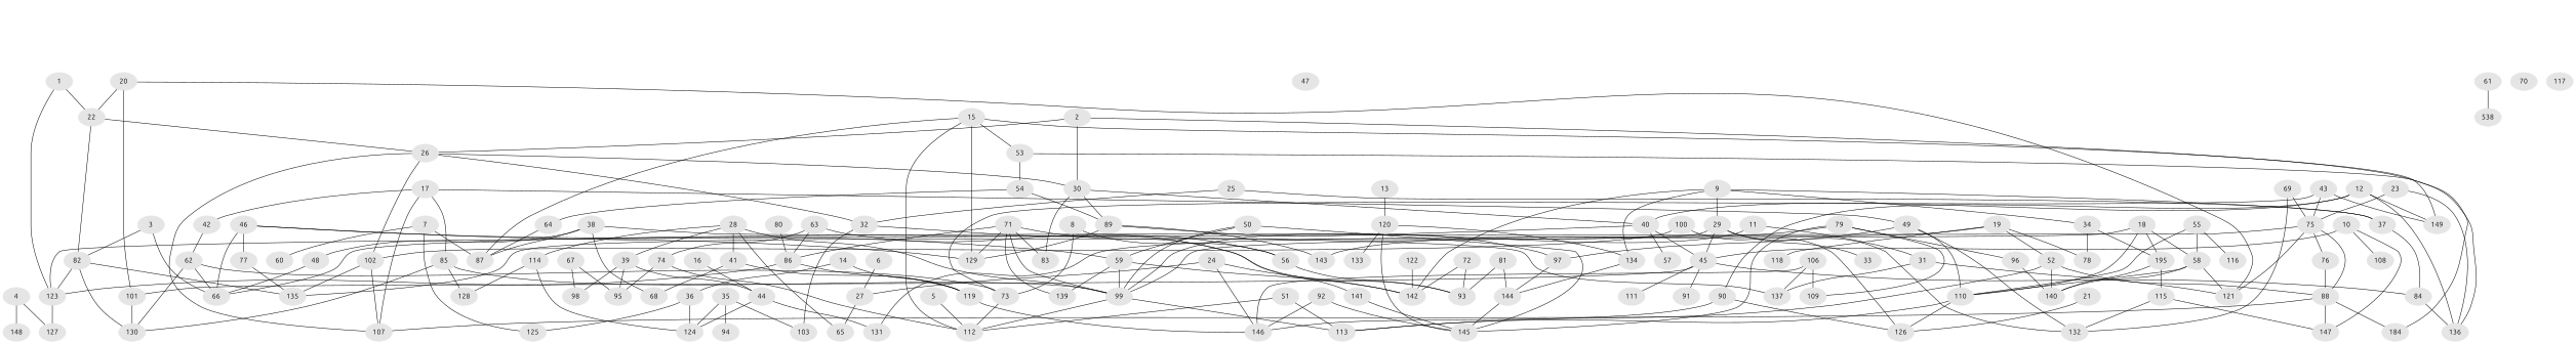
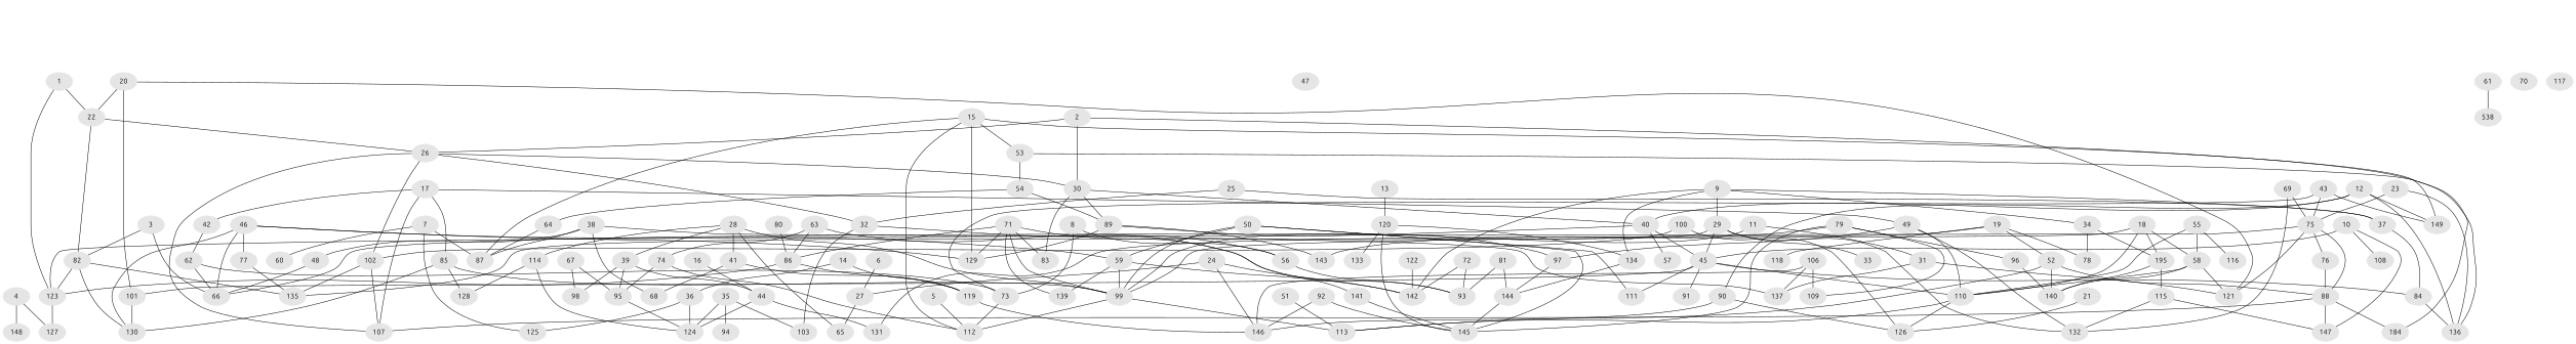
  graph {
    fontname=Ubuntu
    node [color=gray90 fontname=Ubuntu style=filled]
    edge [fontname=Ubuntu]
    1
    22
    123
    26
    82
    127
    2
    30
    149
    107
    32
    102
    40
    83
    89
    3
    66
    135
    130
    4
    148
    5
    112
    6
    27
    65
    7
    60
    87
    125
    8
    56
    73
    93
    9
    29
    34
    37
    134
    142
    45
    33
    132
    n44 [label=195]
    78
    84
    144
    10
    108
    147
    110
    101
    91
    111
    11
    31
    99
    121
    137
    113
    12
    90
    136
    57
    126
    146
    13
    120
    145
    133
    14
    36
    119
    124
    15
    53
    n77 [label=184]
    129
    54
    16
    44
    131
    17
    42
    49
    85
    62
    97
    128
    18
    58
    140
    115
    19
    52
    118
    88
    20
    21
    23
    75
    76
    24
    25
    103
    28
    39
    41
    114
    95
    98
    68
    143
    35
    94
    38
    48
    43
    46
    59
    77
    139
    47
    50
    51
    64
    55
    116
    n129 [label=538]
    61
    63
    74
    86
    67
    69
    70
    71
    141
    72
    79
    96
    109
    80
    81
    92
    100
    106
    117
    122
    1 -- 22
    1 -- 123
    22 -- 26
    22 -- 82
    123 -- 127
    26 -- 30
    26 -- 107
    26 -- 32
    26 -- 102
    82 -- 123
    82 -- 135
    82 -- 130
    2 -- 26
    2 -- 30
    2 -- 149
    30 -- 40
    30 -- 83
    30 -- 89
    32 -- 56
    32 -- 103
    102 -- 107
    102 -- 135
    40 -- 66
    40 -- 45
    40 -- 57
    89 -- 129
    89 -- 97
    89 -- 143
    3 -- 82
    3 -- 66
    4 -- 127
    4 -- 148
    5 -- 112
    6 -- 27
    27 -- 65
    7 -- 60
    7 -- 87
    7 -- 125
    8 -- 56
    8 -- 73
    56 -- 93
    73 -- 112
    9 -- 29
    9 -- 34
    9 -- 37
    9 -- 134
    9 -- 142
    29 -- 135
    29 -- 45
    29 -- 33
    29 -- 132
    34 -- n44
    34 -- 78
    37 -- 84
    134 -- 144
    45 -- 84
+   45 -- 110
    45 -- 101
    45 -- 91
    45 -- 111
    n44 -- 140
    n44 -- 115
    84 -- 136
    144 -- 145
    10 -- 45
    10 -- 108
    10 -- 147
    110 -- 113
    110 -- 126
    101 -- 130
    11 -- 31
    11 -- 99
    31 -- 121
    31 -- 137
    99 -- 112
    99 -- 113
    12 -- 149
    12 -- 40
    12 -- 90
    12 -- 136
    90 -- 126
    90 -- 146
    13 -- 120
    120 -- 134
    120 -- 145
    120 -- 133
    14 -- 36
    14 -- 119
    36 -- 125
    36 -- 124
    119 -- 146
    15 -- 112
    15 -- 87
    15 -- 53
    15 -- n77
    15 -- 129
    53 -- 136
    53 -- 54
    54 -- 89
    54 -- 64
    16 -- 44
    44 -- 124
    44 -- 131
    17 -- 107
    17 -- 42
    17 -- 49
    17 -- 85
    42 -- 62
    49 -- 132
    49 -- 110
    49 -- 97
    85 -- 130
    85 -- 99
    85 -- 128
    62 -- 66
    62 -- 73
    97 -- 144
    18 -- n44
    18 -- 110
    18 -- 99
    18 -- 58
    58 -- 110
    58 -- 121
    58 -- 140
    115 -- 132
    115 -- 147
    19 -- 78
    19 -- 131
    19 -- 52
    19 -- 118
    52 -- 113
    52 -- 140
    52 -- 88
    88 -- 107
    88 -- 147
    88 -- n77
    20 -- 22
    20 -- 101
    20 -- 121
    21 -- 126
    23 -- 136
    23 -- 75
    75 -- 123
    75 -- 121
    75 -- 88
    75 -- 76
    76 -- 88
    24 -- 27
    24 -- 142
    24 -- 146
    25 -- 32
    25 -- 37
    28 -- 65
    28 -- 99
    28 -- 39
    28 -- 41
    28 -- 114
    39 -- 44
    39 -- 95
    39 -- 98
    41 -- 119
    41 -- 68
    114 -- 124
    114 -- 128
+   95 -- 124
    35 -- 124
    35 -- 103
    35 -- 94
    38 -- 87
    38 -- 137
    38 -- 68
    38 -- 48
    48 -- 66
    43 -- 149
    43 -- 73
    43 -- 75
    46 -- 66
-   62 -- 130
+   46 -- 130
    46 -- 129
    46 -- 59
    46 -- 77
    59 -- 142
    59 -- 99
    59 -- 139
    77 -- 135
+   50 -- 111
    50 -- 99
    50 -- 145
    50 -- 59
-   51 -- 112
    51 -- 113
    64 -- 87
    55 -- 110
    55 -- 58
    55 -- 116
    61 -- n129
    63 -- 93
    63 -- 74
    63 -- 86
    74 -- 112
    74 -- 95
    86 -- 123
    86 -- 119
    67 -- 95
    67 -- 98
    69 -- 132
    69 -- 75
    71 -- 83
    71 -- 99
    71 -- 129
    71 -- 139
    71 -- 86
    71 -- 141
    141 -- 145
    72 -- 93
    72 -- 142
    79 -- 145
    79 -- 143
    79 -- 96
    79 -- 109
    96 -- 140
    80 -- 86
    81 -- 93
    81 -- 144
    92 -- 146
    92 -- 145
    100 -- 102
    100 -- 126
    106 -- 137
    106 -- 146
    106 -- 109
    122 -- 142
  }
